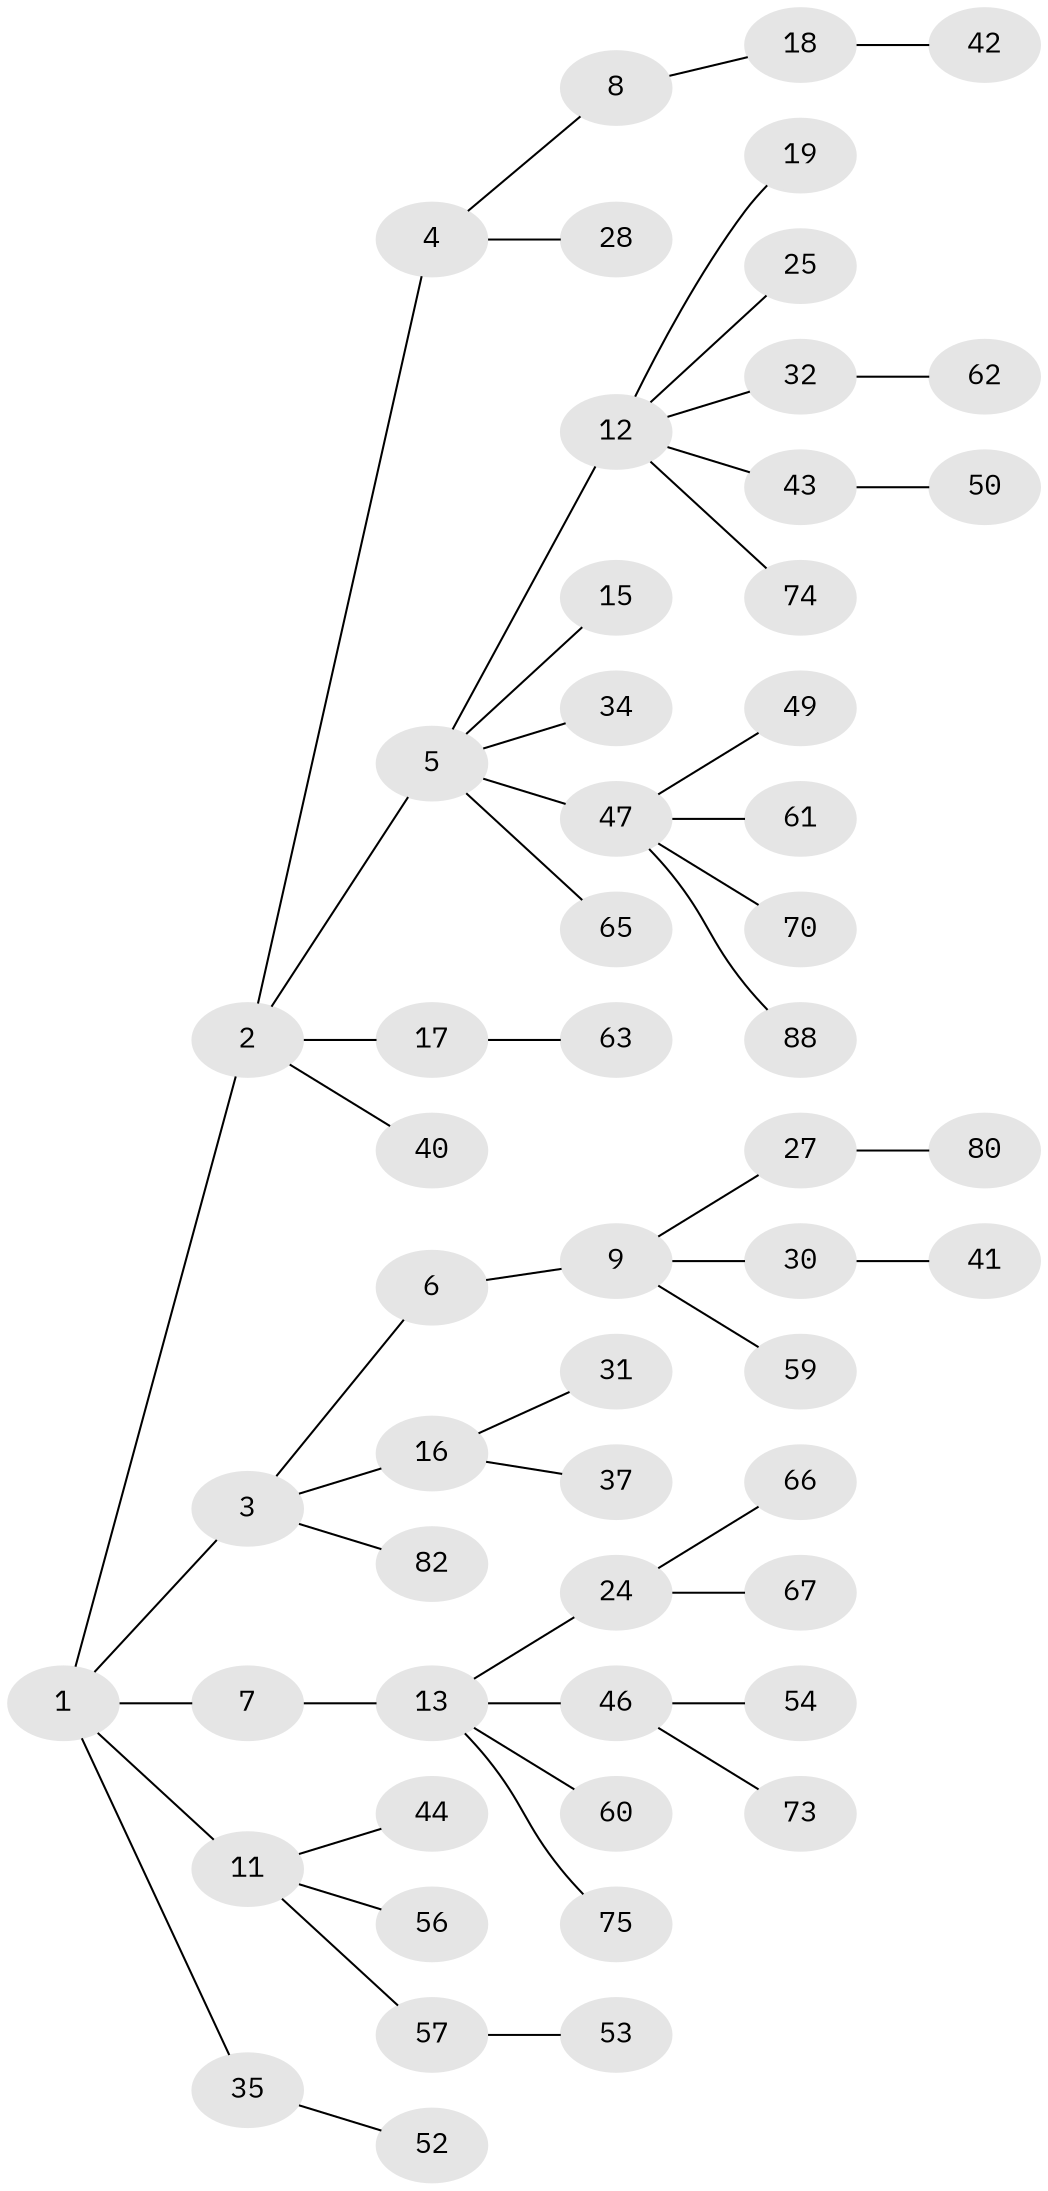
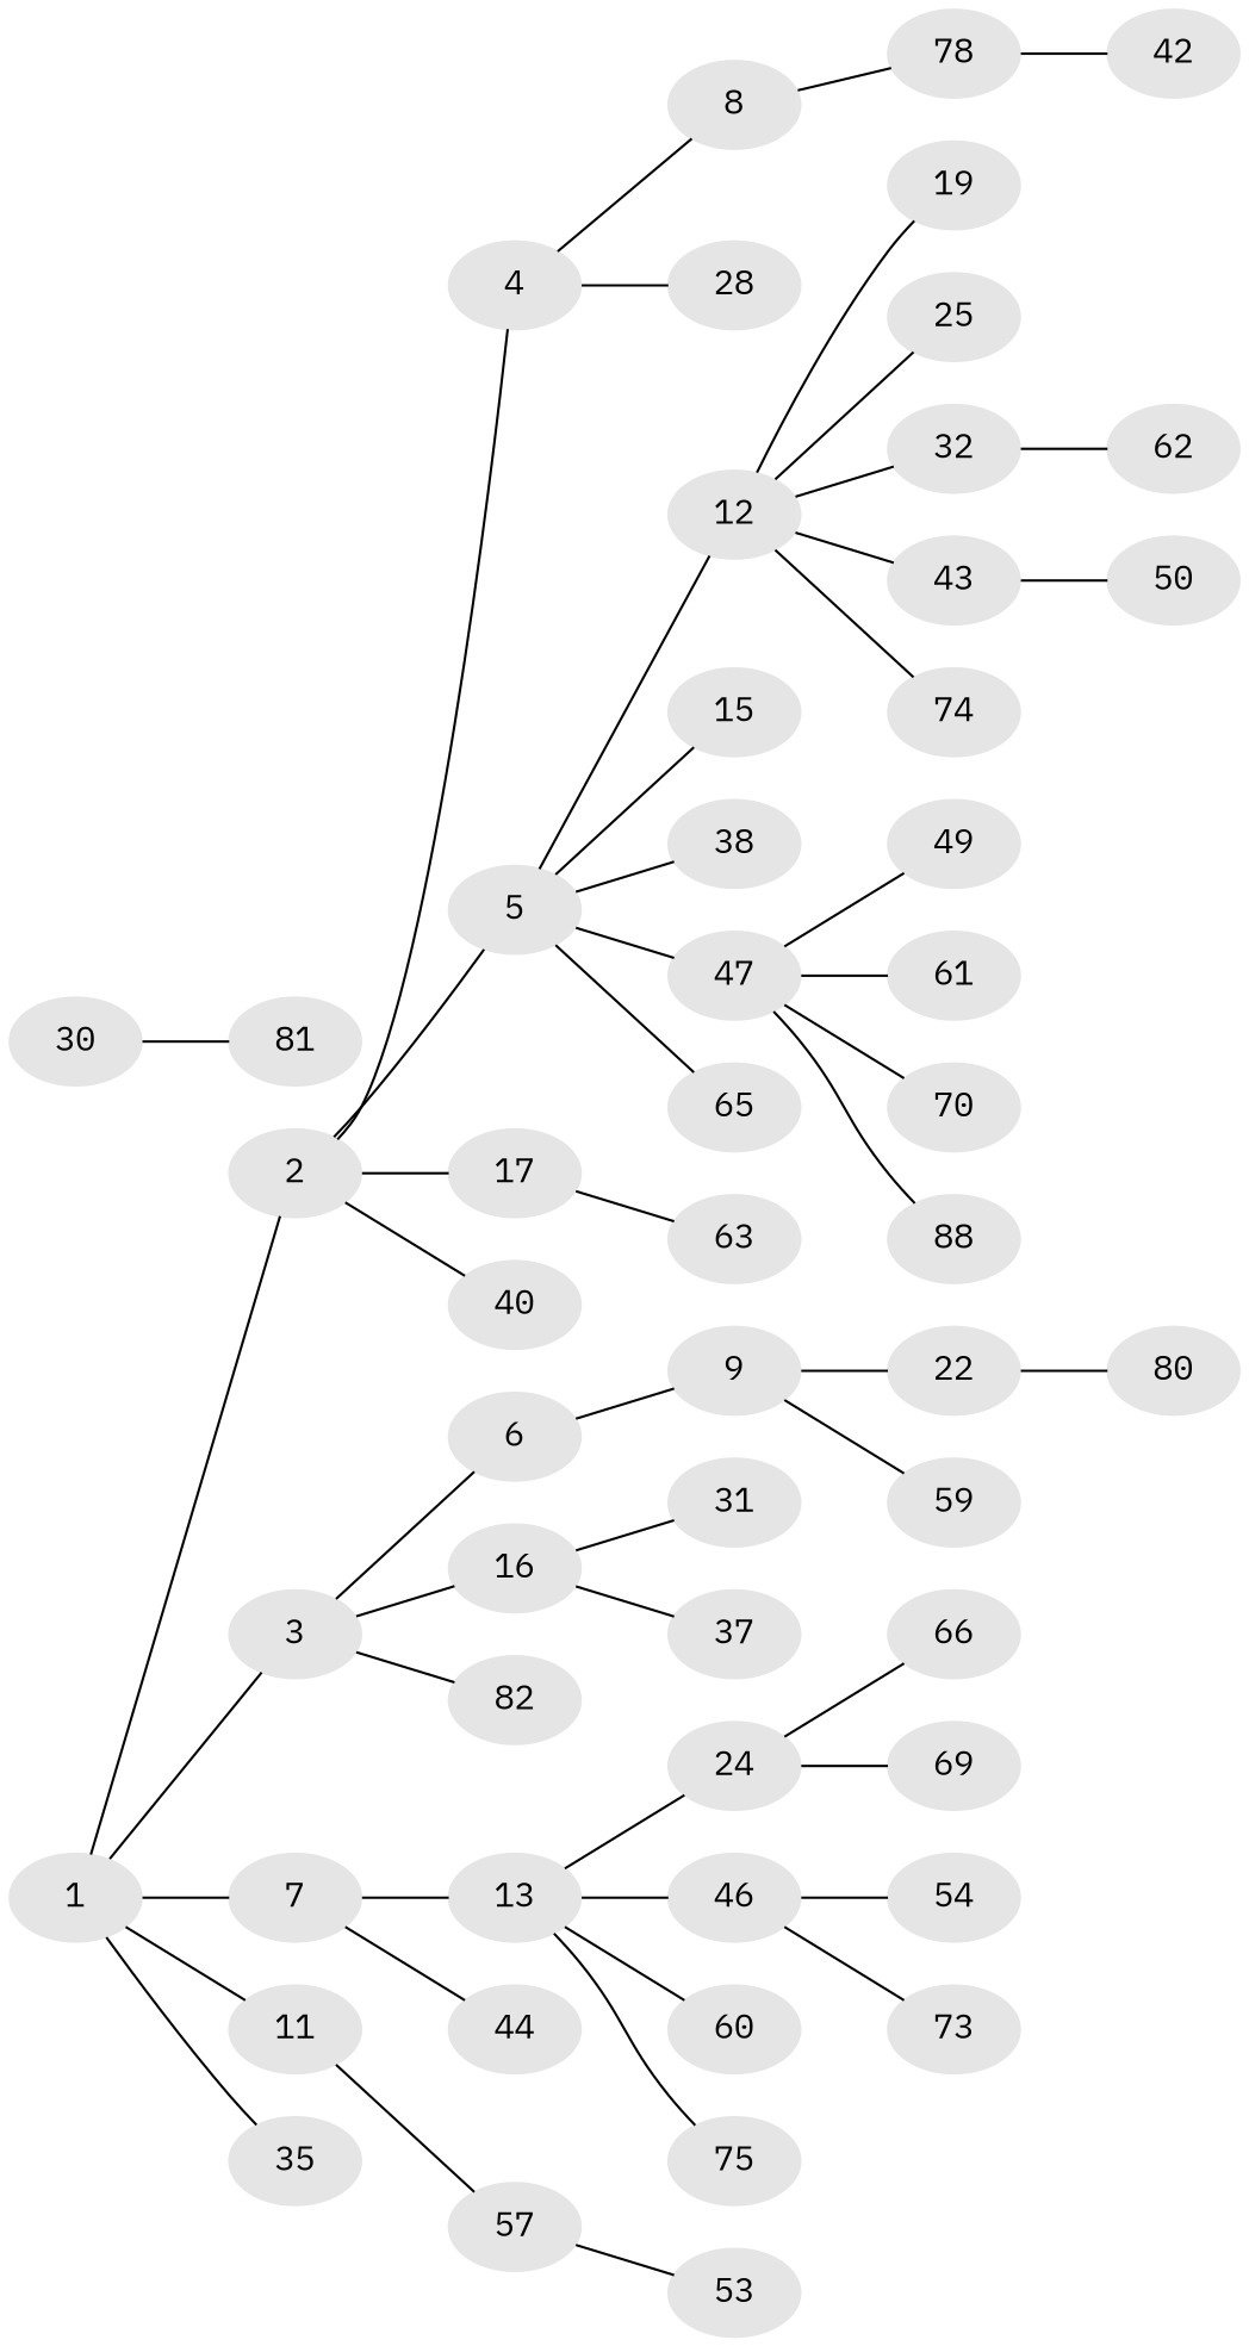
  graph {
    fontname="IBM Plex Mono"
    rankdir=LR
    node [color=gray90 fontname="IBM Plex Mono" style=filled]
    edge [fontname="IBM Plex Mono"]
    1 [super="+26"]
    2
    3 [super="+36"]
    7 [super="+10"]
    11 [super="+38"]
    35 [super="+39"]
    4 [super="+21"]
    5 [super="+23"]
    17 [super="+22"]
    40 [super="+41"]
    6
    16
    82
    13 [super="+20"]
    44
-   56
    57
-   52
    8
    28 [super="+71"]
    12 [super="+14"]
    15 [super="+33"]
-   34
+   34 [label=38]
    47 [super="+55"]
    65 [super="+78"]
    63
    9 [super="+29"]
    31 [super="+48"]
    37
-   18 [super="+77"]
+   18 [super="+77" label=78]
    19
    25
    32 [super="+51"]
    43 [super="+72"]
    74
    49
    61
    70
    n39 [label=88]
-   27 [super="+68"]
+   27 [super="+68" label=22]
    30 [super="+67"]
    59
    24 [super="+45"]
    46 [super="+83"]
    60
    75
    42 [super="+76"]
    80
-   81 [label=41]
+   81
    53
    62 [super="+79"]
    50
    66
-   69 [label=67]
+   69
    54
    73
    1 -- 2
    1 -- 3
    1 -- 7
    1 -- 11
    1 -- 35
    2 -- 4
    2 -- 5
    2 -- 17
    2 -- 40
    3 -- 6
    3 -- 16
    3 -- 82
    7 -- 13
-   11 -- 44
-   11 -- 56
+   7 -- 44
    11 -- 57
-   35 -- 52
    4 -- 8
    4 -- 28
    5 -- 12
    5 -- 15
    5 -- 34
    5 -- 47
    5 -- 65
    17 -- 63
    6 -- 9
    16 -- 31
    16 -- 37
    13 -- 24
    13 -- 46
    13 -- 60
    13 -- 75
    57 -- 53
    8 -- 18
    12 -- 19
    12 -- 25
    12 -- 32
    12 -- 43
    12 -- 74
    47 -- 49
    47 -- 61
    47 -- 70
    47 -- n39
    9 -- 27
-   9 -- 30
    9 -- 59
    18 -- 42
    32 -- 62
    43 -- 50
    27 -- 80
    30 -- 81
    24 -- 66
    24 -- 69
    46 -- 54
    46 -- 73
  }
